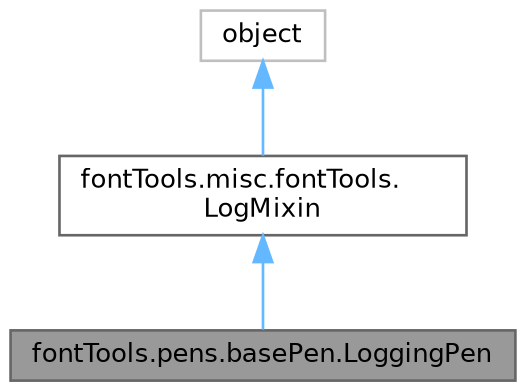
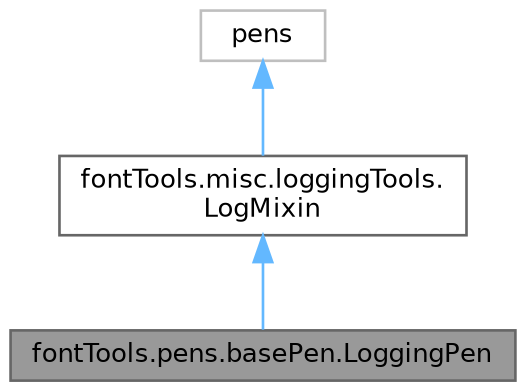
  digraph {
    node [color=gray40 fillcolor=white fontname=Helvetica fontsize=10 shape=box style=filled]
    edge [color=steelblue1 dir=back fontname=Helvetica fontsize=10 labelfontname=Helvetica labelfontsize=10 style=solid]
    n1 [fillcolor=grey60 fontcolor=black height=0.2 label="fontTools.pens.basePen.LoggingPen" width=0.4]
-   n2 [height=0.2 label="fontTools.misc.fontTools.\lLogMixin" width=0.4]
-   n3 [color=grey75 height=0.2 label=object width=0.4]
+   n2 [height=0.2 label="fontTools.misc.loggingTools.\lLogMixin" width=0.4]
+   n3 [color=grey75 height=0.2 label=pens width=0.4]
    n2 -> n1
    n3 -> n2
  }
